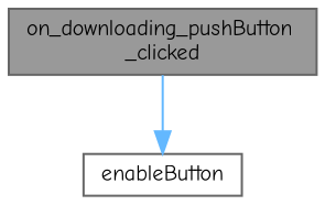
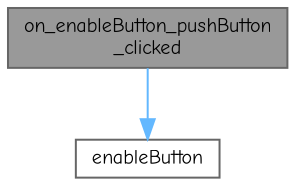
  digraph {
    rankdir=TB
    fontname="Comic Neue"
    node [fontname="Comic Neue" fontsize=10 shape=box style=filled]
-   n1 [color=gray40 fillcolor=grey60 fontcolor=black height=0.2 label="on_downloading_pushButton\l_clicked" width=0.4]
+   n1 [color=gray40 fillcolor=grey60 fontcolor=black height=0.2 label="on_enableButton_pushButton\l_clicked" width=0.4]
    n2 [color=grey40 fillcolor=white height=0.2 label=enableButton width=0.4]
    n1 -> n2 [color=steelblue1 fontname="Comic Neue" fontsize=10 labelfontname=Helvetica labelfontsize=10 style=solid]
  }
